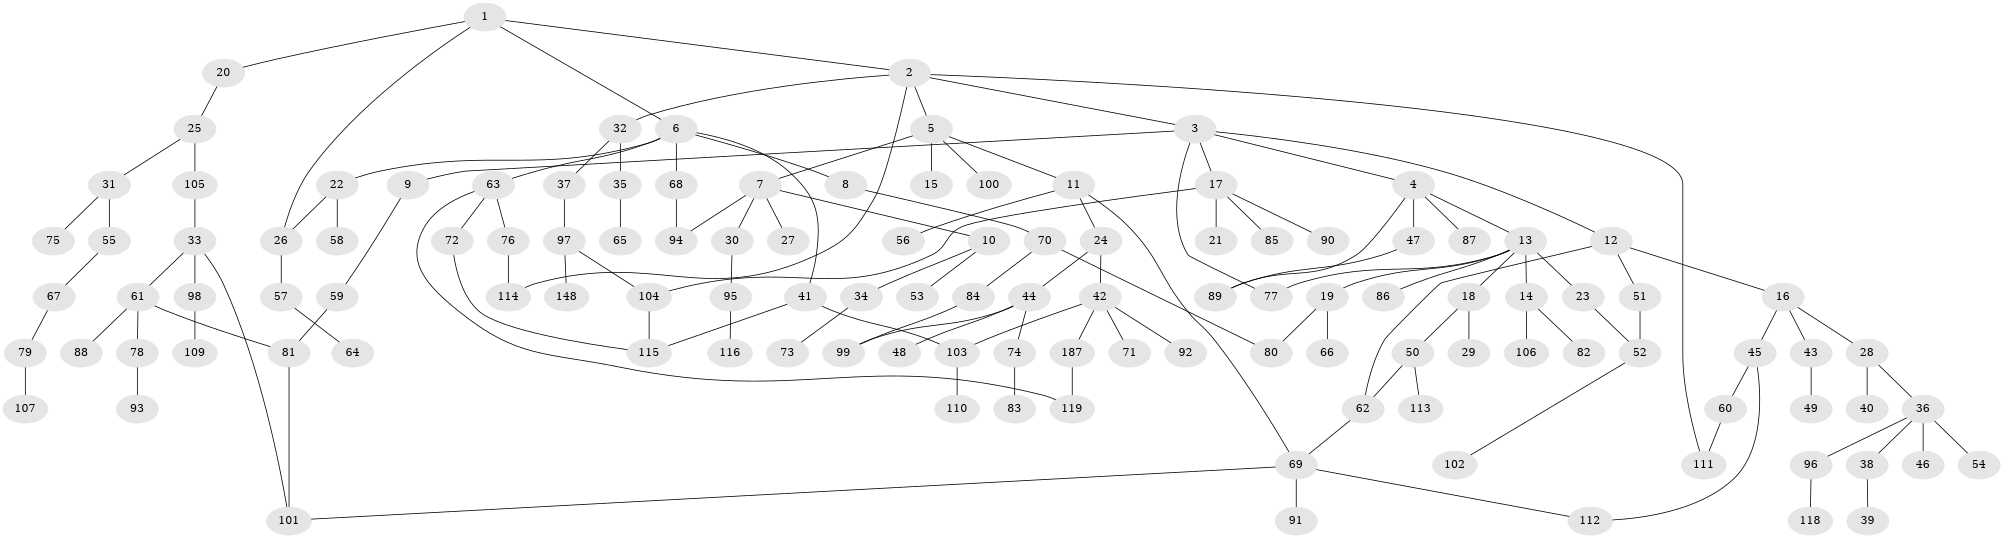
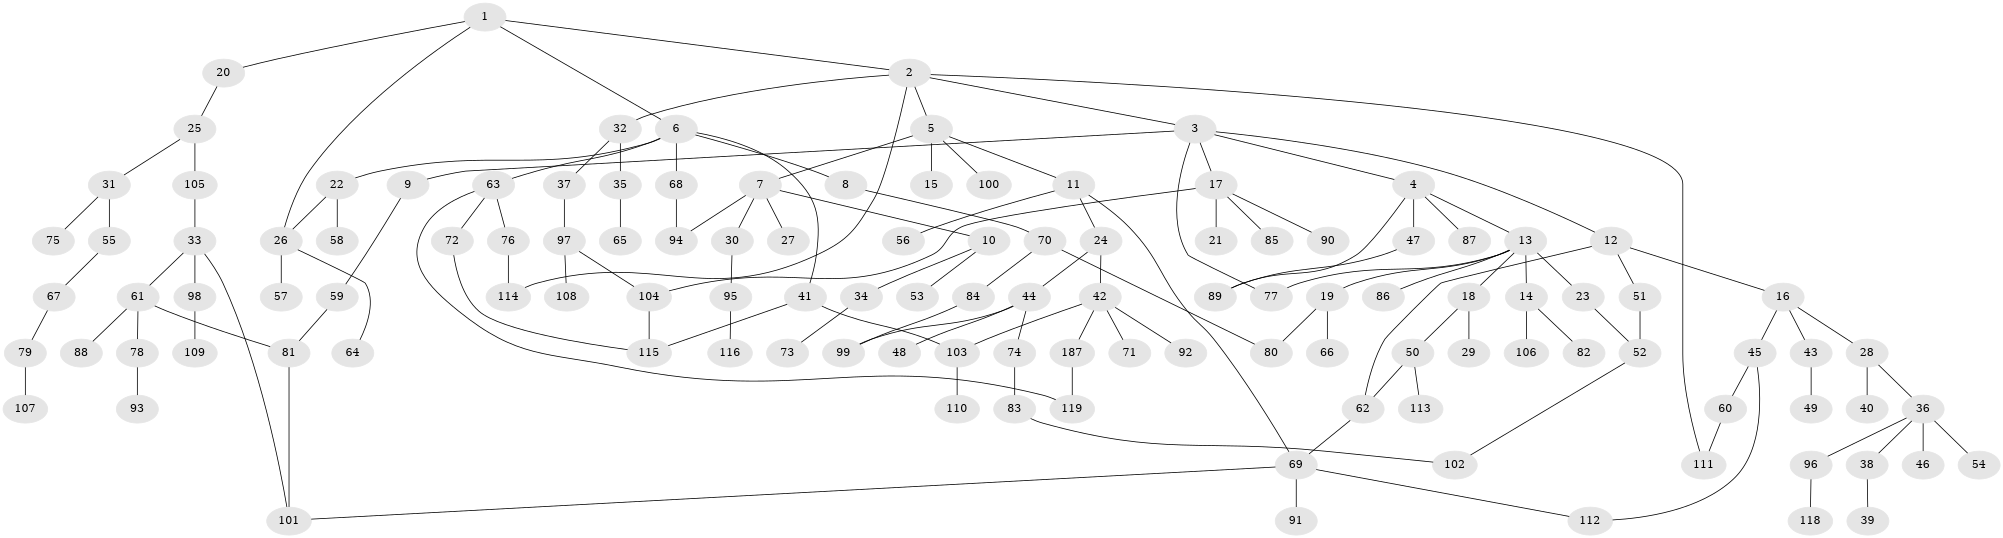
  graph {
    node [color=gray90 style=filled]
    1
    2
    6
    20
    26
    3
    5
    32
    111
    114
    8
    22
    41
    63
    68
    25
    57
    64
    4
    9
    12
    17
    77
    7
    11
    15
    100
    35
    37
    13
    47
    87
    89
    59
    16
    51
    62
    21
    85
    90
    104
    14
    18
    19
    23
    86
    10
    27
    30
    94
    24
    56
    69
    70
    58
    103
    115
    72
    76
    119
    34
    53
    95
    80
    84
    81
    73
    42
    44
    101
    112
    91
    28
    43
    45
    52
    82
    106
    29
    50
    66
    36
    40
    49
    60
    113
    31
    105
    102
    71
    92
    n92 [label=187]
    48
    74
    99
    55
    75
    33
    61
    98
    38
    46
    54
    96
    116
    67
    65
    97
    78
    88
    109
    39
    118
-   108 [label=148]
+   108
    110
    83
    79
    93
    107
    1 -- 2
    1 -- 6
    1 -- 20
    1 -- 26
    2 -- 3
    2 -- 5
    2 -- 32
    2 -- 111
    2 -- 114
    6 -- 8
    6 -- 22
    6 -- 41
    6 -- 63
    6 -- 68
    20 -- 25
    26 -- 57
-   57 -- 64
+   26 -- 64
    3 -- 4
    3 -- 9
    3 -- 12
    3 -- 17
    3 -- 77
    5 -- 7
    5 -- 11
    5 -- 15
    5 -- 100
    32 -- 35
    32 -- 37
    8 -- 70
    22 -- 26
    22 -- 58
    41 -- 103
    41 -- 115
    63 -- 72
    63 -- 76
    63 -- 119
    68 -- 94
    25 -- 31
    25 -- 105
    4 -- 13
    4 -- 47
    4 -- 87
    4 -- 89
    9 -- 59
    12 -- 16
    12 -- 51
    12 -- 62
    17 -- 21
    17 -- 85
    17 -- 90
    17 -- 104
    7 -- 10
    7 -- 27
    7 -- 30
    7 -- 94
    11 -- 24
    11 -- 56
    11 -- 69
    35 -- 65
    37 -- 97
    13 -- 77
    13 -- 14
    13 -- 18
    13 -- 19
    13 -- 23
    13 -- 86
    47 -- 89
    59 -- 81
    16 -- 28
    16 -- 43
    16 -- 45
    51 -- 52
    62 -- 69
    104 -- 115
    14 -- 82
    14 -- 106
    18 -- 29
    18 -- 50
    19 -- 80
    19 -- 66
    23 -- 52
    10 -- 34
    10 -- 53
    30 -- 95
    24 -- 42
    24 -- 44
    69 -- 101
    69 -- 112
    69 -- 91
    70 -- 80
    70 -- 84
    103 -- 110
    72 -- 115
    76 -- 114
    34 -- 73
    95 -- 116
    84 -- 99
    81 -- 101
    42 -- 103
    42 -- 71
    42 -- 92
    42 -- n92
    44 -- 48
    44 -- 74
    44 -- 99
    28 -- 36
    28 -- 40
    43 -- 49
    45 -- 112
    45 -- 60
    52 -- 102
    50 -- 62
    50 -- 113
    36 -- 38
    36 -- 46
    36 -- 54
    36 -- 96
    60 -- 111
    31 -- 55
    31 -- 75
    105 -- 33
    n92 -- 119
    74 -- 83
    55 -- 67
    33 -- 101
    33 -- 61
    33 -- 98
    61 -- 81
    61 -- 78
    61 -- 88
    98 -- 109
    38 -- 39
    96 -- 118
    67 -- 79
    97 -- 104
    97 -- 108
    78 -- 93
+   83 -- 102
    79 -- 107
  }
